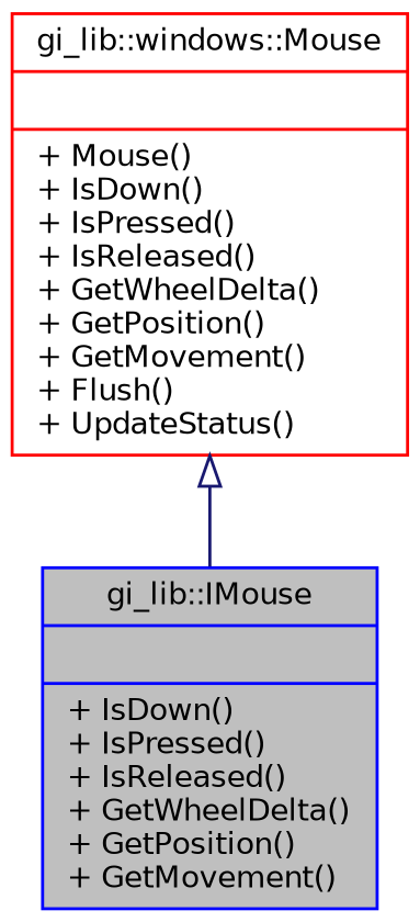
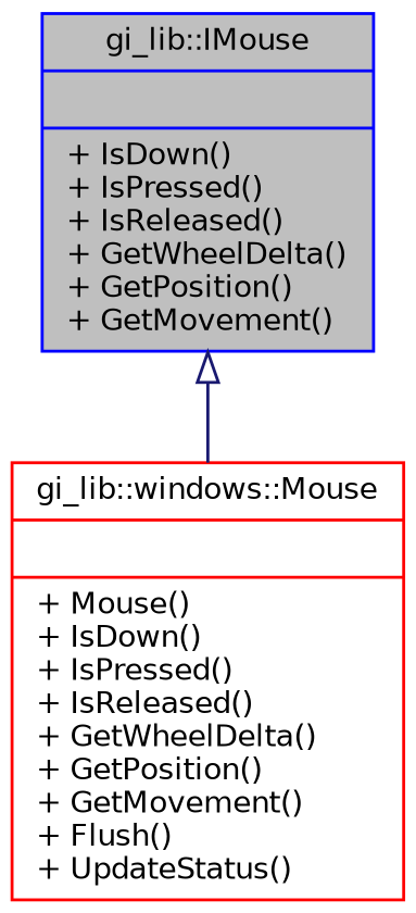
  digraph {
    node [fontname=Helvetica fontsize=10 shape=record style=filled]
    n1 [color=blue fillcolor=grey75 fontcolor=black height=0.2 label="{gi_lib::IMouse\n||+ IsDown()\l+ IsPressed()\l+ IsReleased()\l+ GetWheelDelta()\l+ GetPosition()\l+ GetMovement()\l}" width=0.4]
    n2 [color=red fillcolor=white height=0.2 label="{gi_lib::windows::Mouse\n||+ Mouse()\l+ IsDown()\l+ IsPressed()\l+ IsReleased()\l+ GetWheelDelta()\l+ GetPosition()\l+ GetMovement()\l+ Flush()\l+ UpdateStatus()\l}" width=0.4]
-   n2 -> n1 [arrowtail=onormal color=midnightblue dir=back fontname=Helvetica fontsize=10 labelfontname=Helvetica labelfontsize=10 style=solid]
+   n1 -> n2 [arrowtail=onormal color=midnightblue dir=back fontname=Helvetica fontsize=10 labelfontname=Helvetica labelfontsize=10 style=solid]
  }
